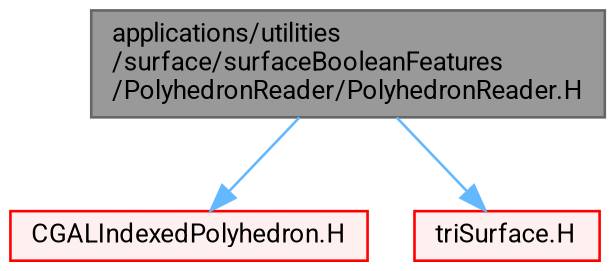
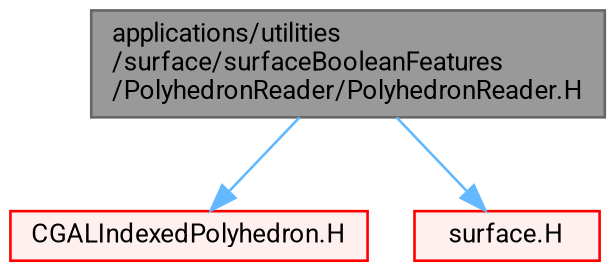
  digraph {
    fontname=Roboto
    node [color=red fillcolor="#FFF0F0" fontname=Roboto fontsize=10 shape=box style=filled]
    edge [color=steelblue1 fontname=Roboto fontsize=10 labelfontname=Helvetica labelfontsize=10 style=solid]
    n1 [color=gray40 fillcolor=grey60 fontcolor=black height=0.2 label="applications/utilities\l/surface/surfaceBooleanFeatures\l/PolyhedronReader/PolyhedronReader.H" width=0.4]
    n2 [height=0.2 label="CGALIndexedPolyhedron.H" width=0.4]
-   n3 [height=0.2 label="triSurface.H" width=0.4]
+   n3 [height=0.2 label="surface.H" width=0.4]
    n1 -> n2
    n1 -> n3
  }
